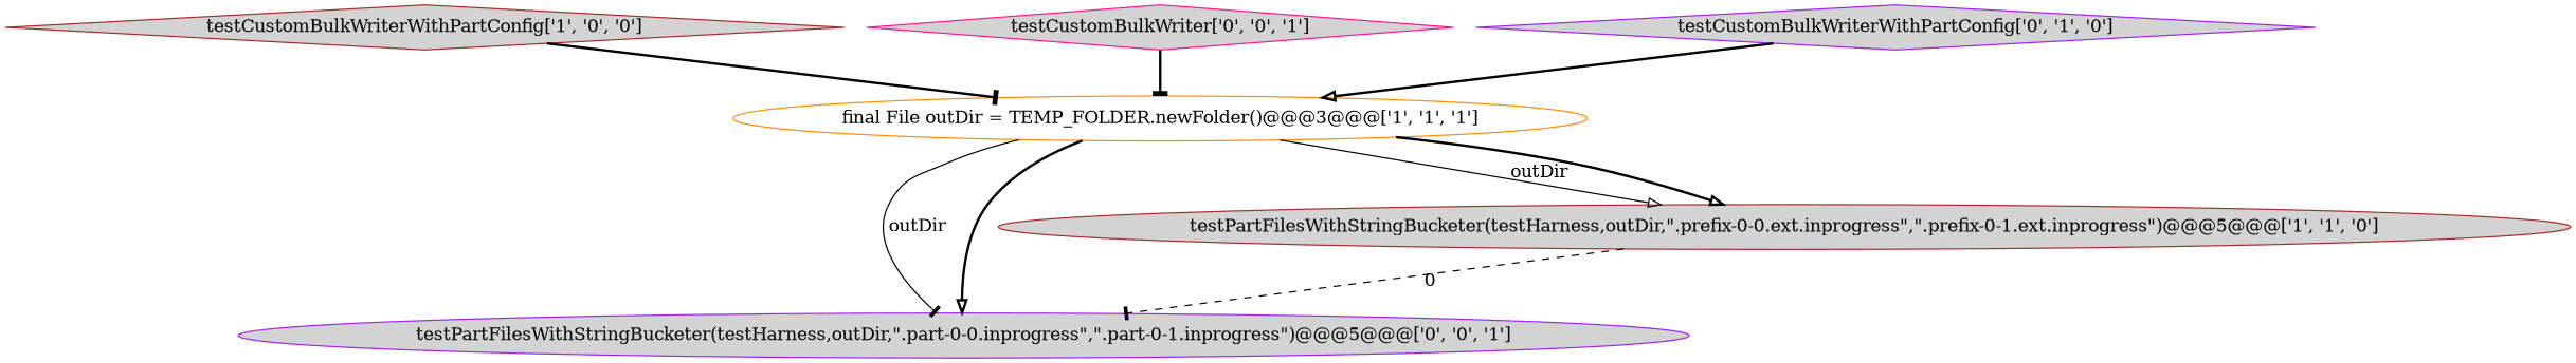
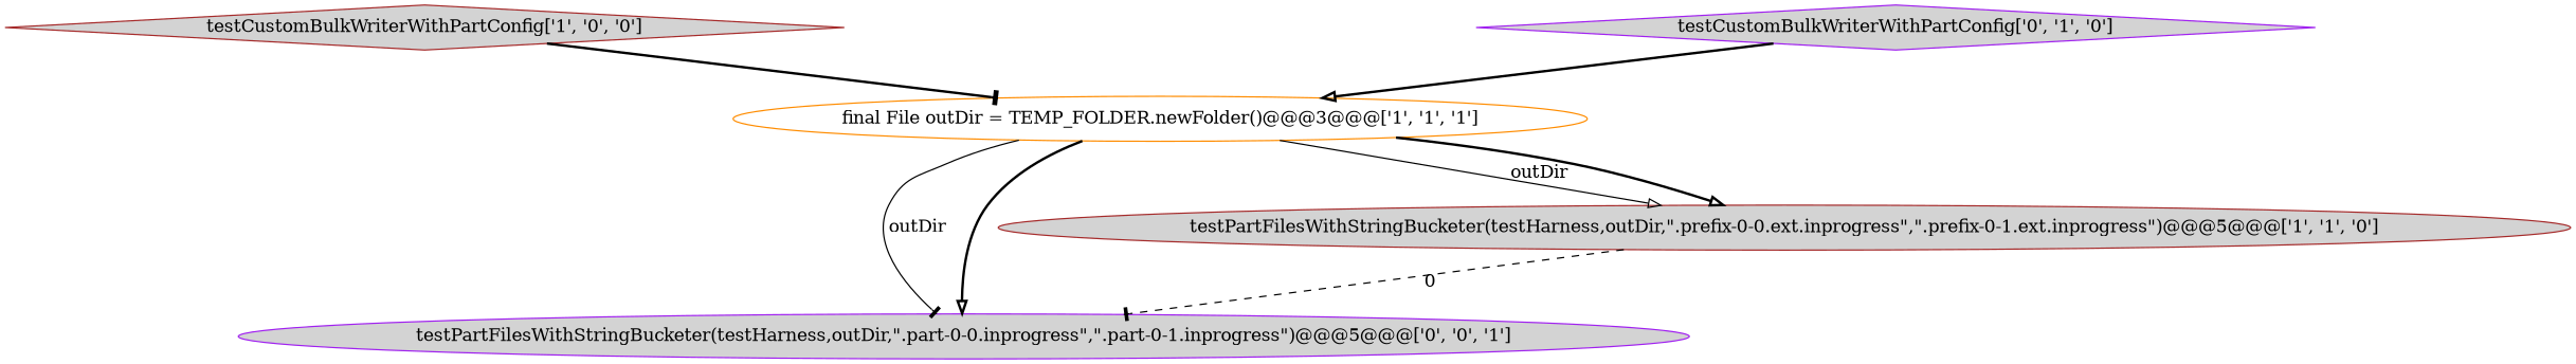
  digraph {
    node [fillcolor=lightgray shape=diamond style=filled color=brown]
    edge [style=bold arrowhead=tee]
    n1 [label="testCustomBulkWriterWithPartConfig['1', '0', '0']"]
    n2 [fillcolor=white label="final File outDir = TEMP_FOLDER.newFolder()@@@3@@@['1', '1', '1']" shape=ellipse color=darkorange]
    n3 [label="testPartFilesWithStringBucketer(testHarness,outDir,\".part-0-0.inprogress\",\".part-0-1.inprogress\")@@@5@@@['0', '0', '1']" shape=ellipse color=purple]
    n4 [label="testPartFilesWithStringBucketer(testHarness,outDir,\".prefix-0-0.ext.inprogress\",\".prefix-0-1.ext.inprogress\")@@@5@@@['1', '1', '0']" shape=ellipse]
-   n5 [label="testCustomBulkWriter['0', '0', '1']" color=deeppink]
    n6 [label="testCustomBulkWriterWithPartConfig['0', '1', '0']" color=purple]
    n1 -> n2
    n2 -> n3 [label=outDir style=solid]
    n2 -> n3 [arrowhead=onormal]
    n2 -> n4 [label=outDir style=solid arrowhead=onormal]
    n2 -> n4 [arrowhead=onormal]
    n4 -> n3 [label=0 style=dashed]
-   n5 -> n2
    n6 -> n2 [arrowhead=onormal]
  }
